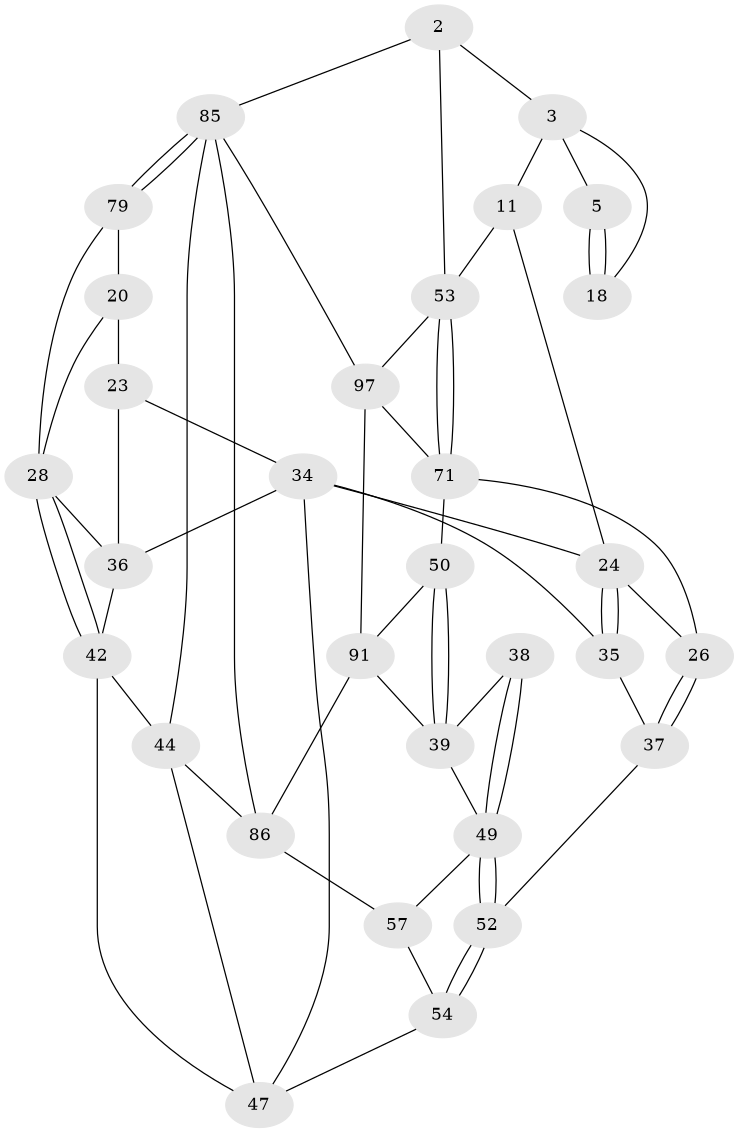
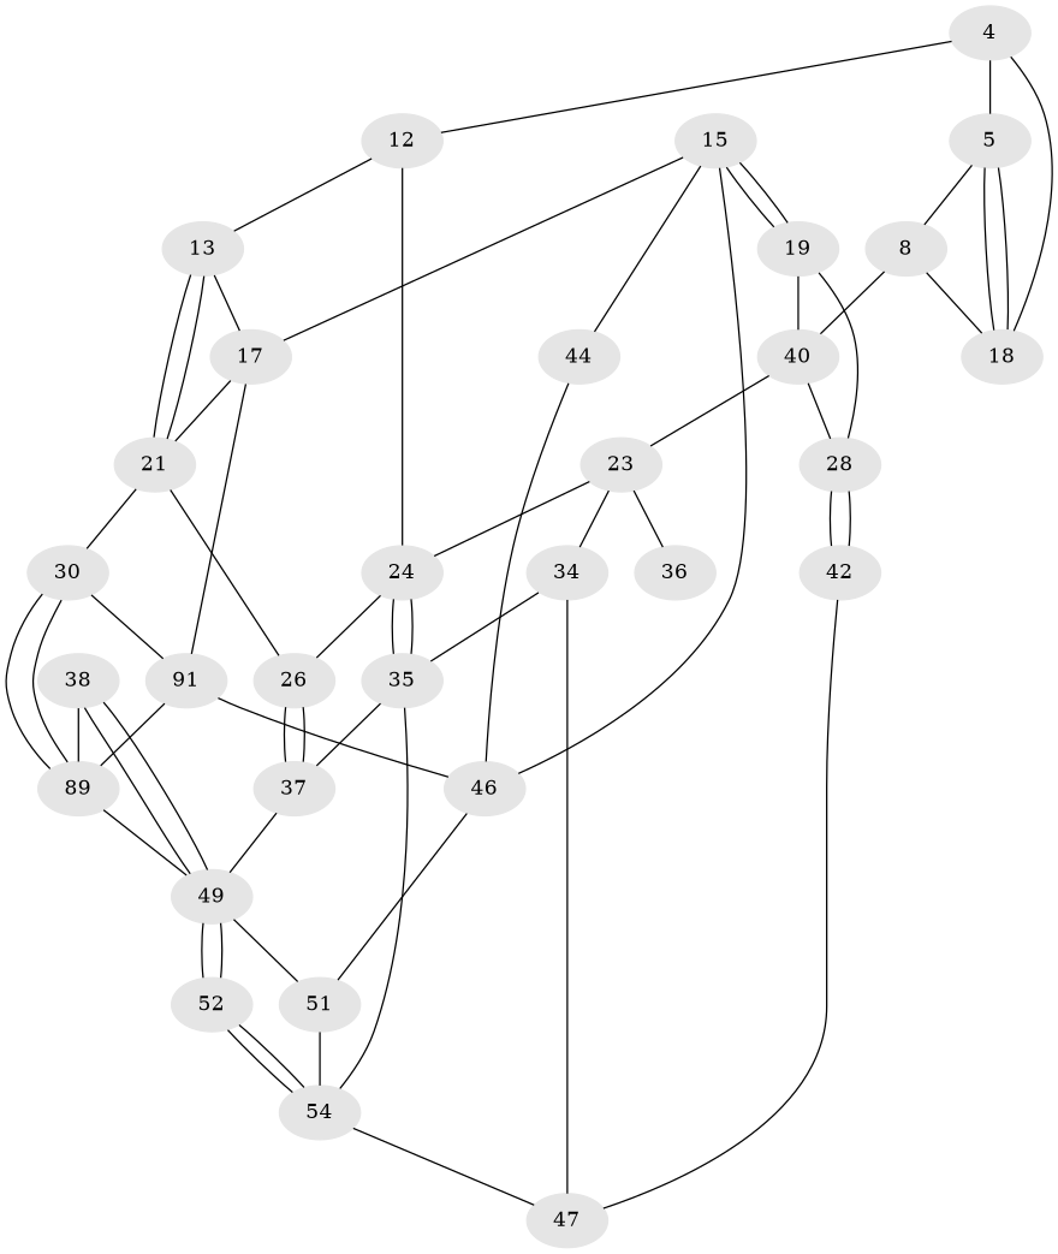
  graph {
    node [color=gray90 style=filled]
-   2 [super="+3"]
-   15 [super="+16" label=85]
-   4 [super="+11" label=3]
-   13 [super="+14" label=53]
+   15 [super="+16"]
+   4 [super="+11"]
+   13 [super="+14"]
+   8 [super="+9"]
    n6 [label=18]
-   20 [super="+22"]
-   17 [super="+18" label=97]
-   19 [label=79]
+   20 [super="+22" label=40]
+   17 [super="+18"]
+   19
    44
-   46 [super="+47" label=86]
+   46 [super="+47"]
    5 [super="+6"]
-   12 [label=11]
-   21 [super="+27" label=71]
+   12
+   21 [super="+27"]
    24 [super="+25"]
    28 [super="+29"]
    23 [super="+33"]
    26
    35 [super="+40"]
    n20 [label=91 super="+32"]
-   30 [label=50]
+   30
    n22 [label=47 super="+58"]
-   51 [super="+55" label=57]
-   39 [super="+48"]
+   51 [super="+55"]
+   39 [super="+48" label=89]
    36 [super="+43"]
    42 [super="+45"]
    34 [super="+53"]
    37 [super="+41"]
    54 [super="+56"]
    52
    49 [super="+50"]
    38
-   2 -- 15
-   2 -- 4
-   2 -- 13
    15 -- 17
    15 -- 19
    15 -- 19
    15 -- 44
    15 -- 46
    4 -- n6
    4 -- 5
    4 -- 12
    13 -- 17
    13 -- 21
    13 -- 21
+   8 -- n6
+   8 -- 20
    20 -- 28
    20 -- 23
    17 -- 21
    17 -- n20
    19 -- 20
    19 -- 28
    44 -- 46
-   44 -- n22
    46 -- 51 [weight=2]
+   5 -- 8
    5 -- n6
    5 -- n6
    12 -- 13
    12 -- 24
    21 -- 26
    21 -- 30
    24 -- 26
    24 -- 35
    24 -- 35
-   28 -- 36
    28 -- 42
    28 -- 42
-   34 -- 24
+   23 -- 24
    23 -- 36
    23 -- 34
    26 -- 37
    26 -- 37
    35 -- 37
+   35 -- 54
    n20 -- 46
    n20 -- 39
    30 -- n20
    30 -- 39
    30 -- 39
    51 -- 54
    39 -- 49
-   36 -- 42
-   42 -- 44
    42 -- n22
    34 -- 35
    34 -- n22
-   34 -- 36
-   37 -- 52
+   37 -- 49
    54 -- n22
    52 -- 54
    52 -- 54
    49 -- 51
    49 -- 52
    49 -- 52
    38 -- 39
    38 -- 49
    38 -- 49
  }
